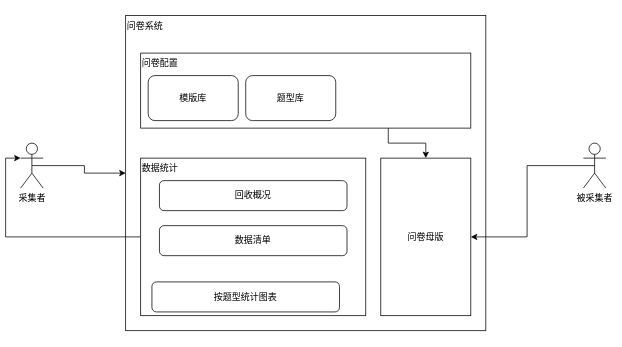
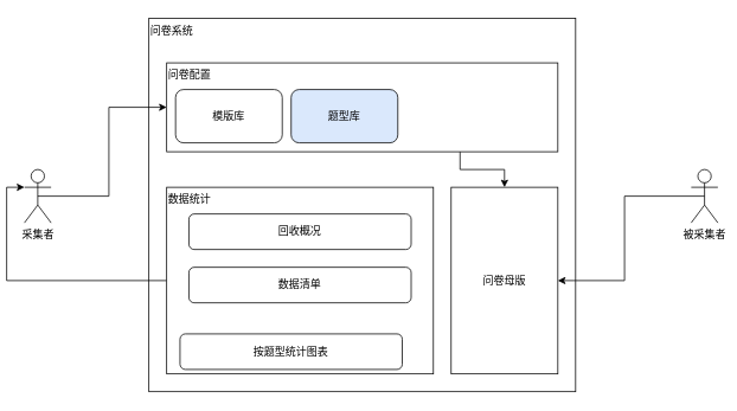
  <mxCell id="0" />
  <mxCell id="1" parent="0" />
  <mxCell id="2" value="问卷系统" style="rounded=0;whiteSpace=wrap;html=1;align=left;verticalAlign=top;" parent="1" vertex="1"><mxGeometry x="160" y="20" width="480" height="420" as="geometry" /></mxCell>
- <mxCell id="3" style="edgeStyle=orthogonalEdgeStyle;rounded=0;orthogonalLoop=1;jettySize=auto;html=1;exitX=0.5;exitY=0.5;exitDx=0;exitDy=0;exitPerimeter=0;" parent="1" source="4" target="2" edge="1"><mxGeometry relative="1" as="geometry"><mxPoint x="162" y="220" as="targetPoint" /></mxGeometry></mxCell>
+ <mxCell id="3" style="edgeStyle=orthogonalEdgeStyle;rounded=0;orthogonalLoop=1;jettySize=auto;html=1;exitX=0.5;exitY=0.5;exitDx=0;exitDy=0;exitPerimeter=0;entryX=0;entryY=0.5;entryDx=0;entryDy=0;" parent="1" source="4" target="8" edge="1"><mxGeometry relative="1" as="geometry"><mxPoint x="162" y="220" as="targetPoint" /></mxGeometry></mxCell>
  <mxCell id="4" value="采集者" style="shape=umlActor;verticalLabelPosition=bottom;labelBackgroundColor=#ffffff;verticalAlign=top;html=1;outlineConnect=0;" parent="1" vertex="1"><mxGeometry x="20" y="190" width="30" height="60" as="geometry" /></mxCell>
  <mxCell id="5" style="edgeStyle=orthogonalEdgeStyle;rounded=0;orthogonalLoop=1;jettySize=auto;html=1;exitX=0.5;exitY=0.5;exitDx=0;exitDy=0;exitPerimeter=0;" parent="1" source="6" target="9" edge="1"><mxGeometry relative="1" as="geometry" /></mxCell>
  <mxCell id="6" value="被采集者" style="shape=umlActor;verticalLabelPosition=bottom;labelBackgroundColor=#ffffff;verticalAlign=top;html=1;outlineConnect=0;" parent="1" vertex="1"><mxGeometry x="770" y="190" width="30" height="60" as="geometry" /></mxCell>
  <mxCell id="7" style="edgeStyle=orthogonalEdgeStyle;rounded=0;orthogonalLoop=1;jettySize=auto;html=1;exitX=0.75;exitY=1;exitDx=0;exitDy=0;entryX=0.5;entryY=0;entryDx=0;entryDy=0;" parent="1" source="8" target="9" edge="1"><mxGeometry relative="1" as="geometry" /></mxCell>
  <mxCell id="8" value="问卷配置" style="rounded=0;whiteSpace=wrap;html=1;labelPosition=center;verticalLabelPosition=middle;align=left;verticalAlign=top;" parent="1" vertex="1"><mxGeometry x="180" y="70" width="440" height="100" as="geometry" /></mxCell>
  <mxCell id="9" value="问卷母版" style="rounded=0;whiteSpace=wrap;html=1;" parent="1" vertex="1"><mxGeometry x="500" y="210" width="120" height="210" as="geometry" /></mxCell>
  <mxCell id="10" style="edgeStyle=orthogonalEdgeStyle;rounded=0;orthogonalLoop=1;jettySize=auto;html=1;exitX=0;exitY=0.5;exitDx=0;exitDy=0;entryX=0;entryY=0.333;entryDx=0;entryDy=0;entryPerimeter=0;" parent="1" source="11" target="4" edge="1"><mxGeometry relative="1" as="geometry" /></mxCell>
  <mxCell id="11" value="数据统计" style="rounded=0;whiteSpace=wrap;html=1;align=left;verticalAlign=top;" parent="1" vertex="1"><mxGeometry x="180" y="210" width="300" height="210" as="geometry" /></mxCell>
  <mxCell id="12" value="模版库" style="rounded=1;whiteSpace=wrap;html=1;" parent="1" vertex="1"><mxGeometry x="190" y="100" width="120" height="60" as="geometry" /></mxCell>
- <mxCell id="13" value="题型库" style="rounded=1;whiteSpace=wrap;html=1;" parent="1" vertex="1"><mxGeometry x="320" y="100" width="120" height="60" as="geometry" /></mxCell>
+ <mxCell id="13" value="题型库" style="rounded=1;whiteSpace=wrap;html=1;fillColor=#dae8fc;" parent="1" vertex="1"><mxGeometry x="320" y="100" width="120" height="60" as="geometry" /></mxCell>
  <mxCell id="14" value="数据清单" style="rounded=1;whiteSpace=wrap;html=1;align=center;" parent="1" vertex="1"><mxGeometry x="205" y="300" width="250" height="40" as="geometry" /></mxCell>
  <mxCell id="15" value="回收概况" style="rounded=1;whiteSpace=wrap;html=1;align=center;" parent="1" vertex="1"><mxGeometry x="205" y="240" width="250" height="40" as="geometry" /></mxCell>
  <mxCell id="16" value="按题型统计图表" style="rounded=1;whiteSpace=wrap;html=1;align=center;" parent="1" vertex="1"><mxGeometry x="195" y="375" width="250" height="40" as="geometry" /></mxCell>
